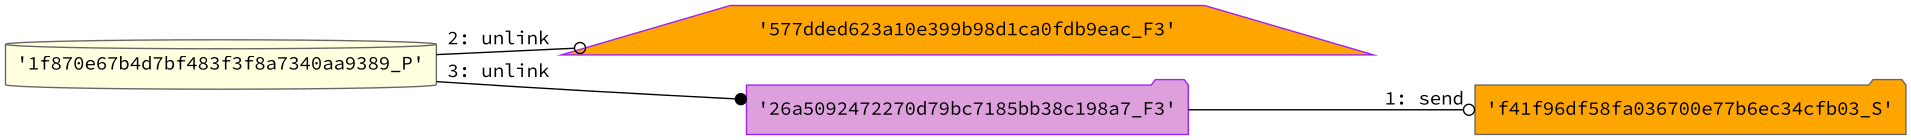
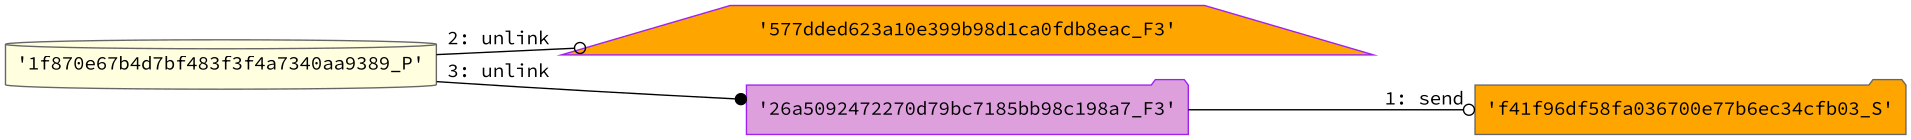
  digraph {
    engine=neato
    fixedsize=false
    fontname="Source Code Pro"
    fontsize=10
    nodesep=0.3
    rankdir=LR
    ranksep=0
    splines=true
    node [color=gray40 fillcolor=orange fontname="Source Code Pro" node_type=file shape=folder style=filled]
    edge [arrowhead=odot fontname="Source Code Pro"]
    "'f41f96df58fa036700e77b6ec34cfb03_S'" [node_type=Socket]
-   "'1f870e67b4d7bf483f3f4a7340aa9389_P'" [fillcolor=lightyellow node_type=Process shape=cylinder label="'1f870e67b4d7bf483f3f8a7340aa9389_P'"]
-   "'577dded623a10e399b98d1ca0fdb9eac_F3'" [color=purple shape=trapezium]
-   "'26a5092472270d79bc7185bb98c198a7_F3'" [color=purple fillcolor=plum label="'26a5092472270d79bc7185bb38c198a7_F3'"]
+   "'1f870e67b4d7bf483f3f4a7340aa9389_P'" [fillcolor=lightyellow node_type=Process shape=cylinder]
+   "'577dded623a10e399b98d1ca0fdb9eac_F3'" [color=purple shape=trapezium label="'577dded623a10e399b98d1ca0fdb8eac_F3'"]
+   "'26a5092472270d79bc7185bb98c198a7_F3'" [color=purple fillcolor=plum]
    "'1f870e67b4d7bf483f3f4a7340aa9389_P'" -> "'577dded623a10e399b98d1ca0fdb9eac_F3'" [label="2: unlink"]
    "'1f870e67b4d7bf483f3f4a7340aa9389_P'" -> "'26a5092472270d79bc7185bb98c198a7_F3'" [arrowhead=dot label="3: unlink"]
    "'26a5092472270d79bc7185bb98c198a7_F3'" -> "'f41f96df58fa036700e77b6ec34cfb03_S'" [label="1: send"]
  }
